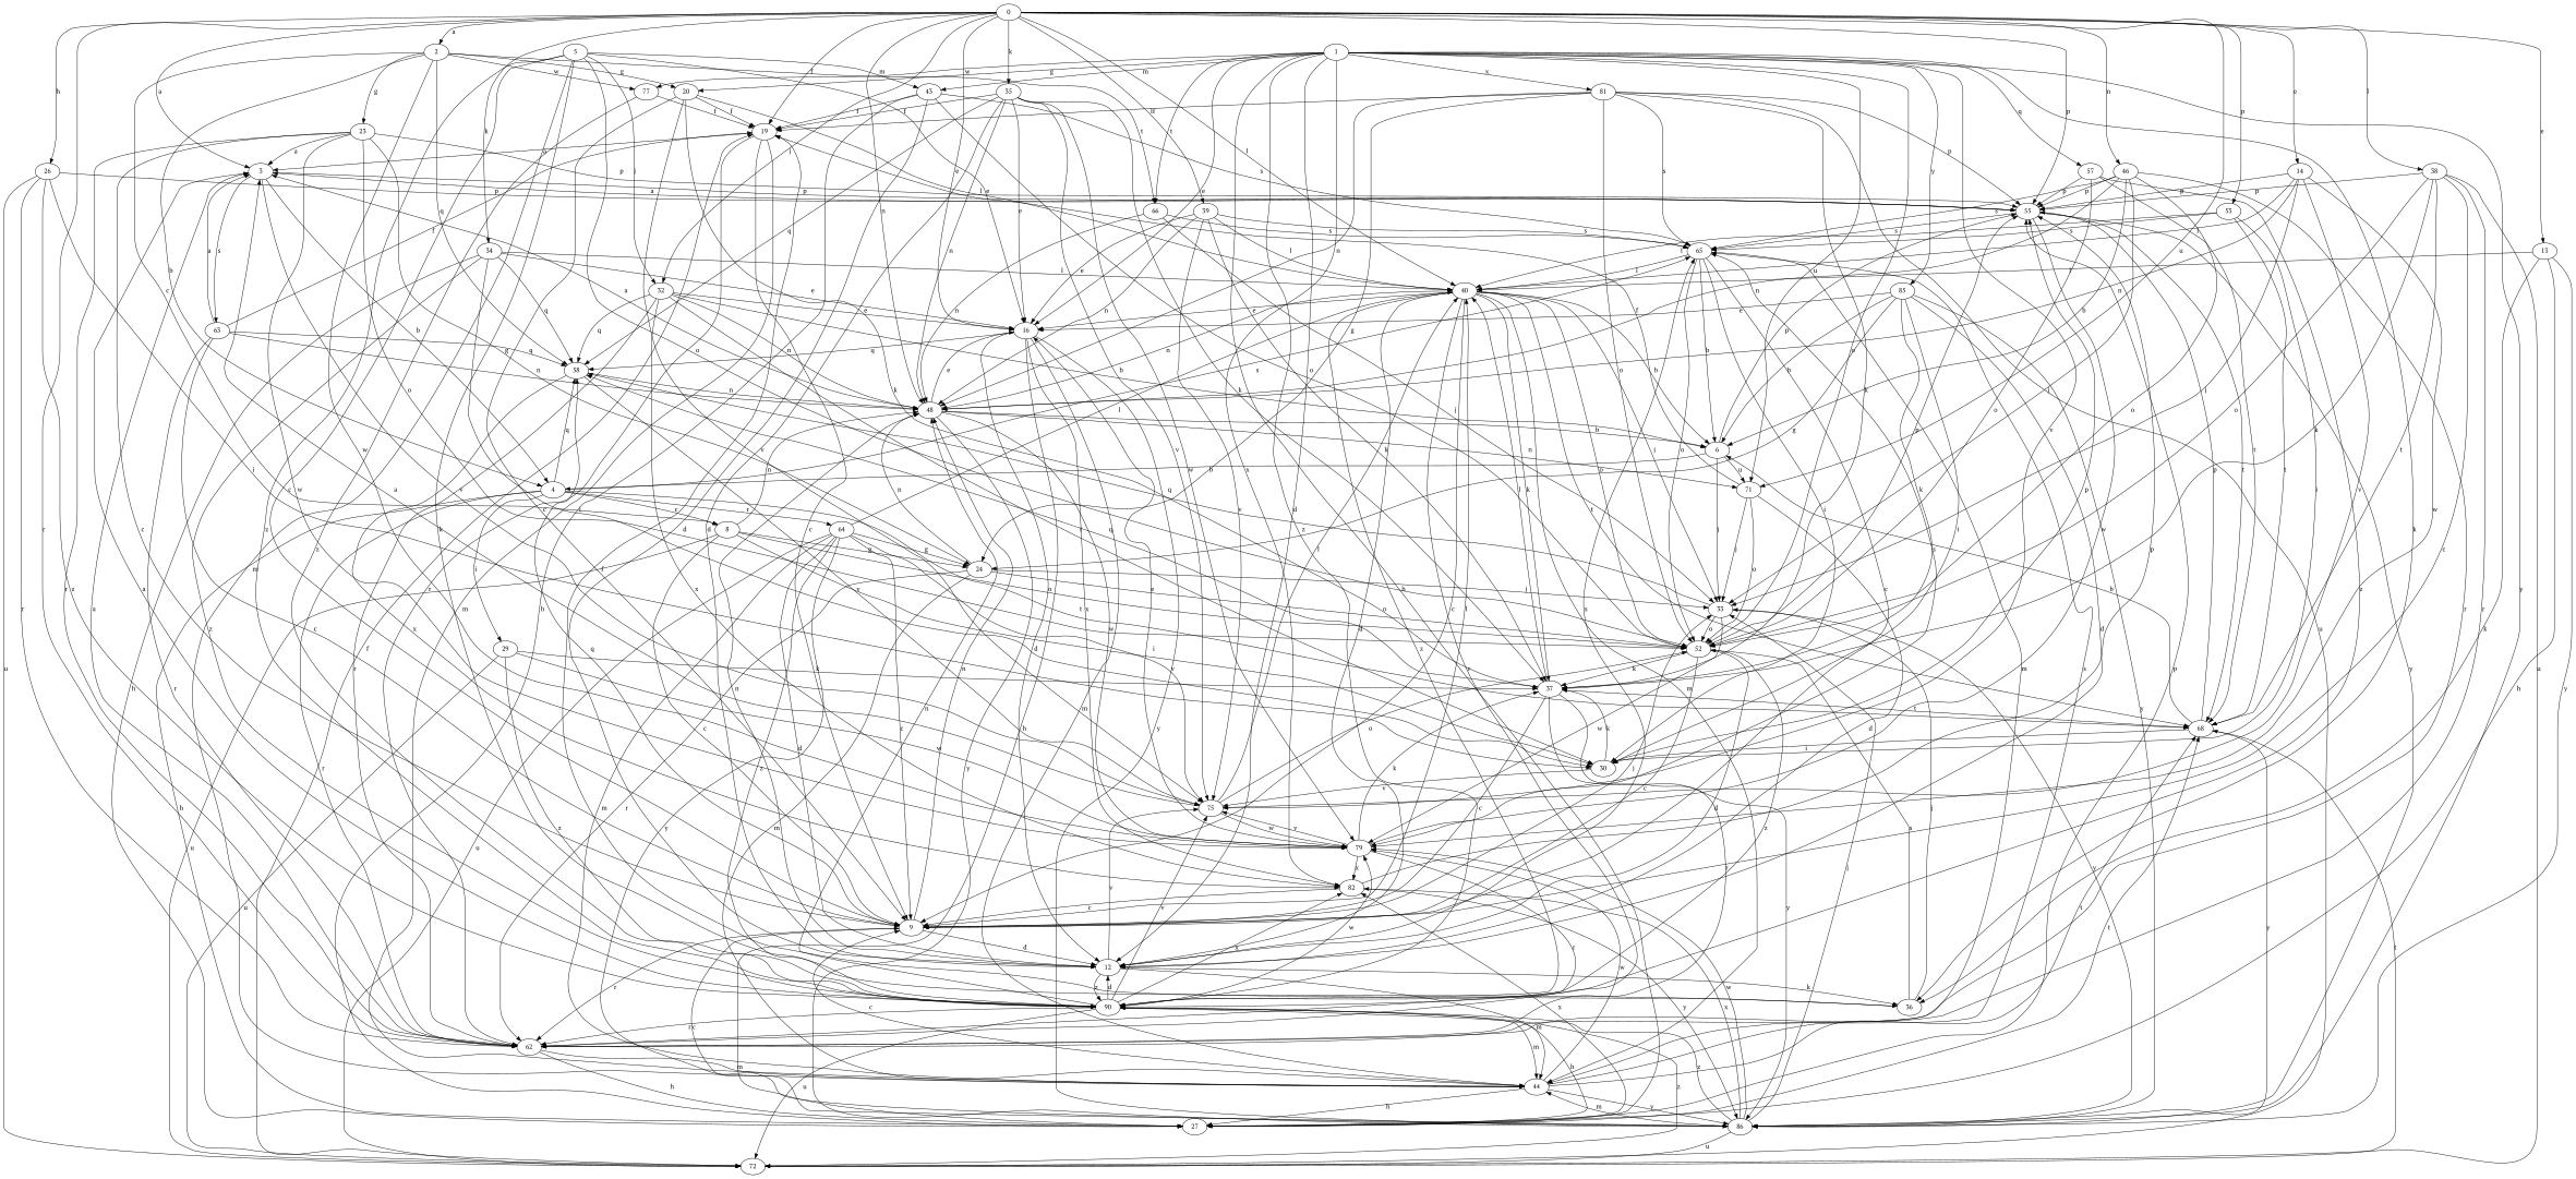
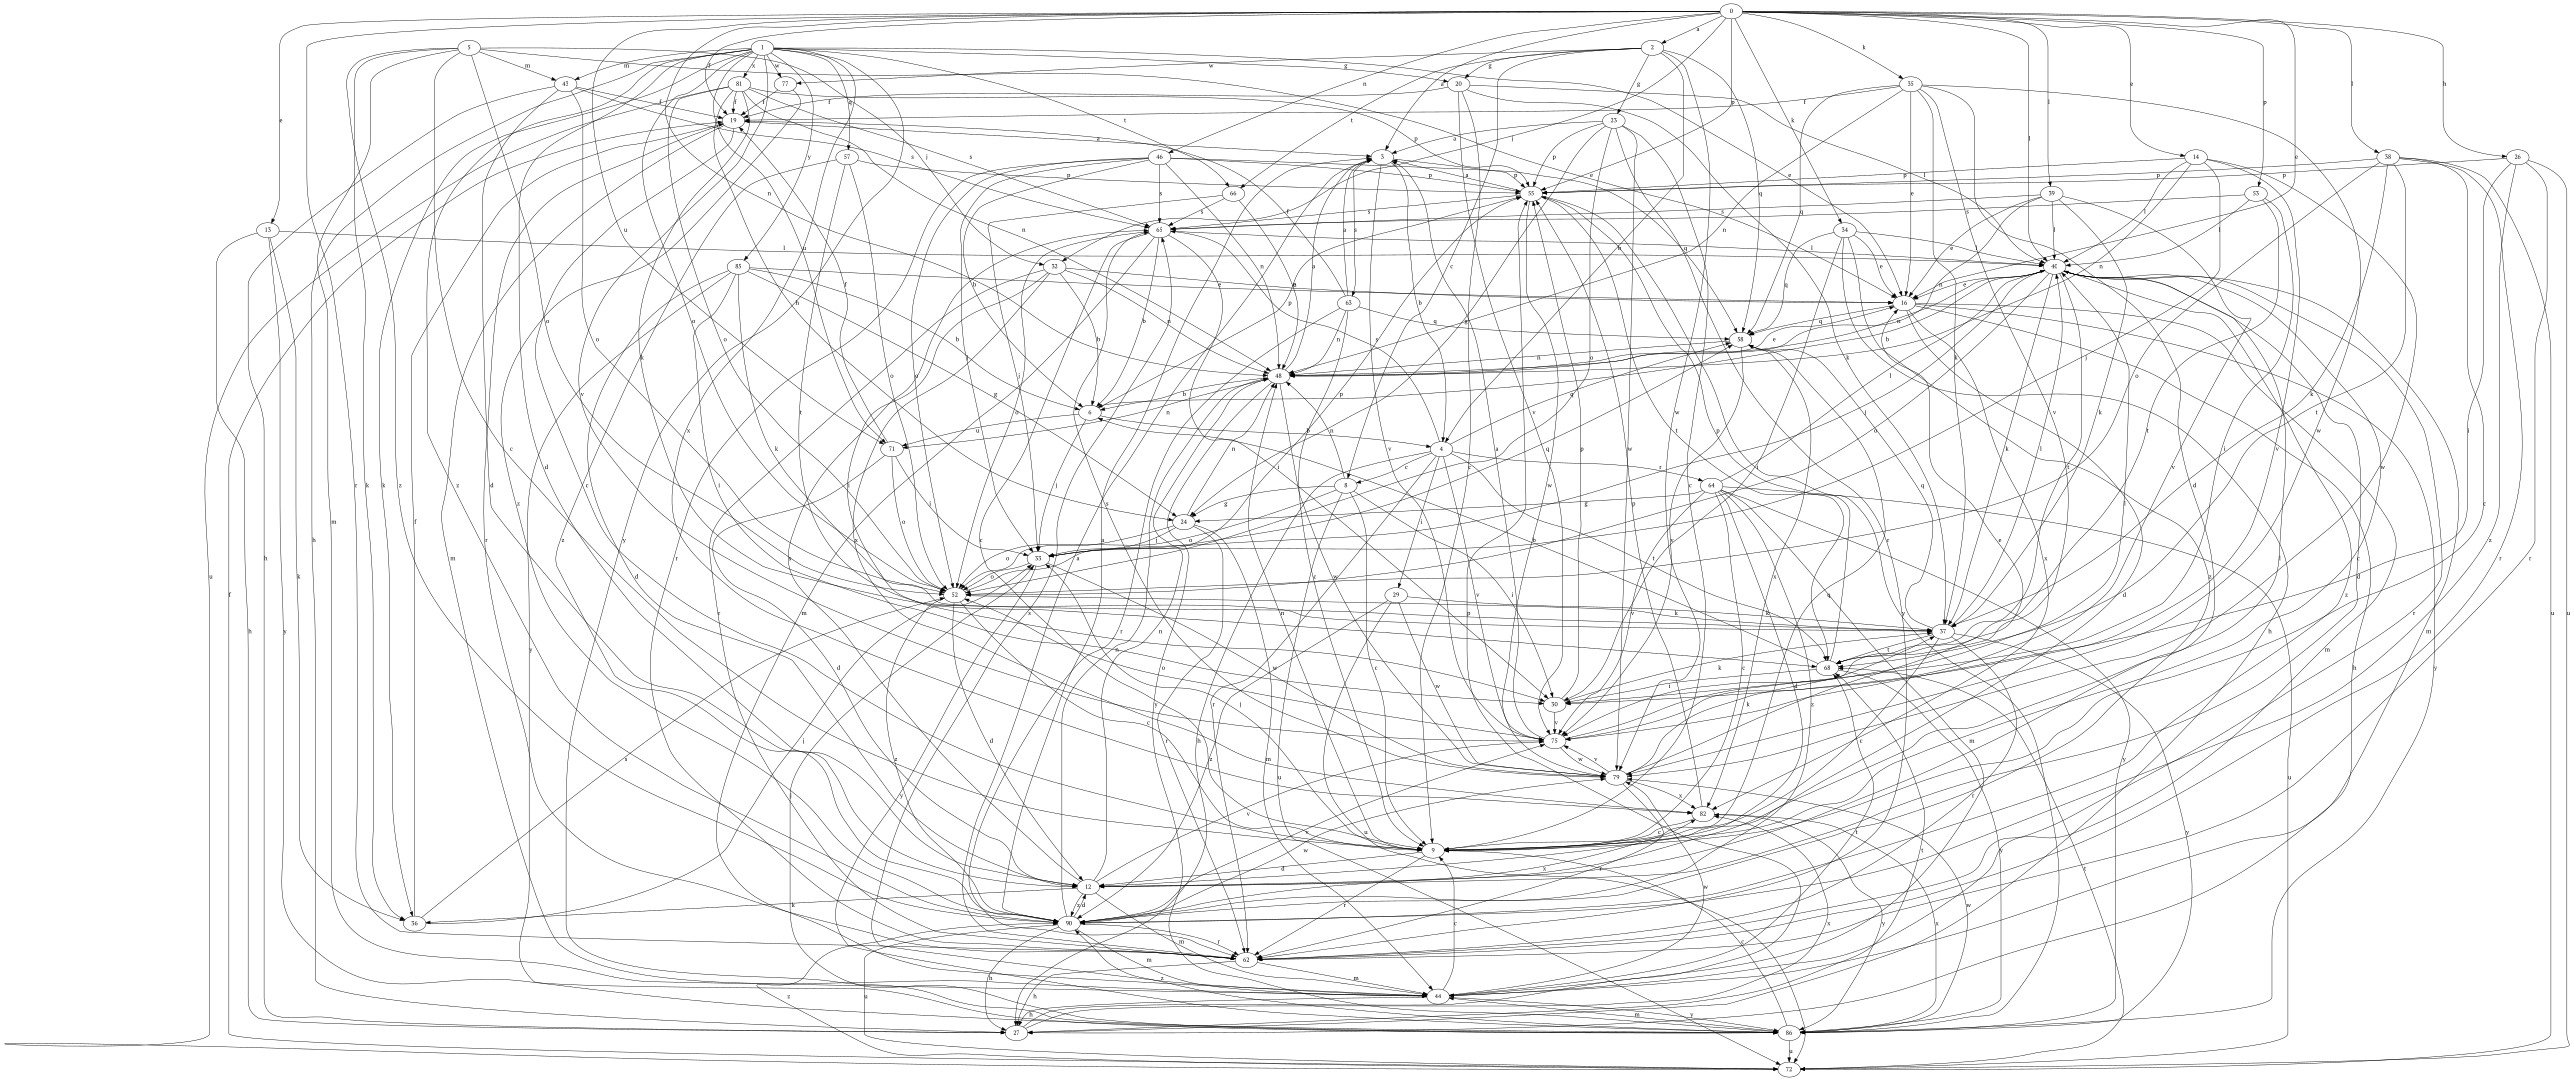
  strict digraph {
    fontname="PT Serif"
    node [fontname="PT Serif"]
    edge [fontname="PT Serif"]
    0
    2
    3
    13
    14
    16
    19
    26
    32
    34
    35
    38
    39
    40
    46
    48
    53
    55
    62
    71
    20
    66
    77
    4
    8
    23
    58
    79
    75
    63
    27
    36
    86
    33
    12
    82
    44
    9
    90
    30
    72
    6
    37
    52
    68
    65
    1
    43
    57
    81
    85
    24
    29
    64
    5
    0 -> 2 [label=a]
    0 -> 3 [label=a]
    0 -> 13 [label=e]
    0 -> 14 [label=e]
    0 -> 16 [label=e]
    0 -> 19 [label=f]
    0 -> 26 [label=h]
    0 -> 32 [label=j]
    0 -> 34 [label=k]
    0 -> 35 [label=k]
    0 -> 38 [label=l]
    0 -> 39 [label=l]
    0 -> 40 [label=l]
    0 -> 46 [label=n]
    0 -> 48 [label=n]
    0 -> 53 [label=p]
    0 -> 55 [label=p]
    0 -> 62 [label=r]
    0 -> 71 [label=u]
    2 -> 20 [label=g]
    2 -> 66 [label=t]
    2 -> 77 [label=w]
    2 -> 4 [label=b]
    2 -> 8 [label=c]
    2 -> 23 [label=g]
    2 -> 58 [label=q]
    2 -> 79 [label=w]
    3 -> 55 [label=p]
    3 -> 4 [label=b]
    3 -> 75 [label=v]
    3 -> 63 [label=s]
    13 -> 40 [label=l]
    13 -> 27 [label=h]
    13 -> 36 [label=k]
    13 -> 86 [label=y]
    14 -> 40 [label=l]
    14 -> 48 [label=n]
    14 -> 55 [label=p]
    14 -> 79 [label=w]
    14 -> 75 [label=v]
    14 -> 33 [label=j]
    16 -> 58 [label=q]
    16 -> 27 [label=h]
    16 -> 86 [label=y]
    16 -> 12 [label=d]
    16 -> 82 [label=x]
    16 -> 44 [label=m]
    19 -> 3 [label=a]
    19 -> 62 [label=r]
    19 -> 44 [label=m]
    19 -> 9 [label=c]
    26 -> 55 [label=p]
    26 -> 62 [label=r]
    26 -> 90 [label=z]
    26 -> 30 [label=i]
    26 -> 72 [label=u]
    32 -> 16 [label=e]
    32 -> 48 [label=n]
    32 -> 62 [label=r]
    32 -> 82 [label=x]
    32 -> 30 [label=i]
    32 -> 6 [label=b]
    34 -> 16 [label=e]
    34 -> 40 [label=l]
    34 -> 58 [label=q]
    34 -> 27 [label=h]
    34 -> 90 [label=z]
    34 -> 30 [label=i]
    35 -> 16 [label=e]
    35 -> 19 [label=f]
    35 -> 48 [label=n]
    35 -> 58 [label=q]
    35 -> 79 [label=w]
    35 -> 75 [label=v]
    35 -> 12 [label=d]
    35 -> 37 [label=k]
    38 -> 55 [label=p]
    38 -> 62 [label=r]
    38 -> 9 [label=c]
    38 -> 72 [label=u]
    38 -> 37 [label=k]
    38 -> 52 [label=o]
    38 -> 68 [label=t]
    39 -> 16 [label=e]
    39 -> 40 [label=l]
    39 -> 48 [label=n]
    39 -> 75 [label=v]
    39 -> 37 [label=k]
    39 -> 65 [label=s]
    40 -> 16 [label=e]
    40 -> 48 [label=n]
    40 -> 62 [label=r]
    40 -> 33 [label=j]
    40 -> 12 [label=d]
    40 -> 44 [label=m]
    40 -> 9 [label=c]
    40 -> 90 [label=z]
    40 -> 6 [label=b]
    40 -> 37 [label=k]
    40 -> 52 [label=o]
    40 -> 68 [label=t]
    46 -> 48 [label=n]
    46 -> 55 [label=p]
    46 -> 62 [label=r]
-   32 -> 58 [label=q]
+   46 -> 58 [label=q]
    46 -> 33 [label=j]
    46 -> 6 [label=b]
    46 -> 52 [label=o]
    46 -> 65 [label=s]
    48 -> 3 [label=a]
    48 -> 16 [label=e]
    48 -> 71 [label=n]
    48 -> 79 [label=w]
    48 -> 86 [label=y]
    48 -> 6 [label=b]
    53 -> 40 [label=l]
    53 -> 30 [label=i]
    53 -> 68 [label=t]
    53 -> 65 [label=s]
    55 -> 3 [label=a]
    55 -> 79 [label=w]
    55 -> 86 [label=y]
    55 -> 68 [label=t]
    55 -> 65 [label=s]
    62 -> 3 [label=a]
    62 -> 27 [label=h]
    62 -> 44 [label=m]
    71 -> 19 [label=f]
    71 -> 33 [label=j]
    71 -> 12 [label=d]
    71 -> 52 [label=o]
    20 -> 19 [label=f]
    20 -> 40 [label=l]
    20 -> 75 [label=v]
    20 -> 9 [label=c]
    20 -> 37 [label=k]
    66 -> 48 [label=n]
    66 -> 33 [label=j]
    66 -> 65 [label=s]
    77 -> 19 [label=f]
    77 -> 90 [label=z]
    4 -> 62 [label=r]
    4 -> 8 [label=c]
    4 -> 58 [label=q]
+   4 -> 75 [label=v]
    4 -> 27 [label=h]
    4 -> 68 [label=t]
    4 -> 65 [label=s]
    4 -> 29 [label=i]
    4 -> 64 [label=r]
    8 -> 48 [label=n]
    8 -> 9 [label=c]
    8 -> 30 [label=i]
    8 -> 72 [label=u]
    8 -> 52 [label=o]
    8 -> 24 [label=g]
    23 -> 3 [label=a]
    23 -> 55 [label=p]
    23 -> 62 [label=r]
    23 -> 79 [label=w]
    23 -> 9 [label=c]
    23 -> 52 [label=o]
    23 -> 24 [label=g]
    58 -> 48 [label=n]
    58 -> 75 [label=v]
    58 -> 82 [label=x]
    79 -> 16 [label=e]
    79 -> 62 [label=r]
    79 -> 75 [label=v]
    79 -> 82 [label=x]
    79 -> 37 [label=k]
    79 -> 65 [label=s]
    75 -> 3 [label=a]
    75 -> 40 [label=l]
    75 -> 79 [label=w]
    75 -> 52 [label=o]
    63 -> 3 [label=a]
    63 -> 19 [label=f]
    63 -> 48 [label=n]
    63 -> 62 [label=r]
    63 -> 58 [label=q]
    63 -> 9 [label=c]
    27 -> 55 [label=p]
    27 -> 82 [label=x]
    27 -> 68 [label=t]
    36 -> 19 [label=f]
    36 -> 33 [label=j]
    36 -> 52 [label=s]
    86 -> 79 [label=w]
    86 -> 33 [label=j]
    86 -> 82 [label=x]
    86 -> 44 [label=m]
    86 -> 9 [label=c]
    86 -> 90 [label=z]
    86 -> 72 [label=u]
    33 -> 58 [label=q]
    33 -> 79 [label=w]
    33 -> 86 [label=y]
    33 -> 52 [label=o]
    12 -> 48 [label=n]
    12 -> 75 [label=v]
    12 -> 36 [label=k]
    12 -> 44 [label=m]
    12 -> 90 [label=z]
    12 -> 65 [label=s]
    82 -> 55 [label=p]
    82 -> 86 [label=y]
    82 -> 9 [label=c]
    44 -> 79 [label=w]
    44 -> 27 [label=h]
    44 -> 86 [label=y]
    44 -> 9 [label=c]
    44 -> 68 [label=t]
    44 -> 65 [label=s]
    9 -> 40 [label=l]
    9 -> 48 [label=n]
    9 -> 62 [label=r]
    9 -> 58 [label=q]
    9 -> 33 [label=j]
    9 -> 12 [label=d]
    90 -> 3 [label=a]
    90 -> 48 [label=n]
    90 -> 62 [label=r]
    90 -> 79 [label=w]
    90 -> 75 [label=v]
    90 -> 27 [label=h]
    90 -> 12 [label=d]
    90 -> 82 [label=x]
    90 -> 44 [label=m]
    90 -> 72 [label=u]
    30 -> 55 [label=p]
    30 -> 75 [label=v]
    30 -> 37 [label=k]
    72 -> 19 [label=f]
    72 -> 90 [label=z]
    72 -> 68 [label=t]
    6 -> 55 [label=p]
    6 -> 71 [label=u]
    6 -> 4 [label=b]
    6 -> 33 [label=j]
    37 -> 40 [label=l]
    37 -> 62 [label=r]
    37 -> 58 [label=q]
    37 -> 86 [label=y]
    37 -> 9 [label=c]
    37 -> 68 [label=t]
    52 -> 55 [label=p]
    52 -> 12 [label=d]
    52 -> 9 [label=c]
    52 -> 90 [label=z]
    52 -> 37 [label=k]
    68 -> 55 [label=p]
    68 -> 86 [label=y]
    68 -> 30 [label=i]
    68 -> 6 [label=b]
    65 -> 40 [label=l]
    65 -> 44 [label=m]
    65 -> 9 [label=c]
    65 -> 30 [label=i]
    65 -> 6 [label=b]
    65 -> 52 [label=o]
    1 -> 16 [label=e]
    1 -> 71 [label=u]
    1 -> 20 [label=g]
    1 -> 66 [label=t]
    1 -> 77 [label=w]
    1 -> 75 [label=v]
    1 -> 27 [label=h]
    1 -> 36 [label=k]
    1 -> 86 [label=y]
    1 -> 12 [label=d]
    1 -> 82 [label=x]
    1 -> 90 [label=z]
    1 -> 52 [label=o]
    1 -> 43 [label=m]
    1 -> 57 [label=q]
    1 -> 81 [label=x]
    1 -> 85 [label=y]
    43 -> 19 [label=f]
    43 -> 27 [label=h]
    43 -> 12 [label=d]
    43 -> 52 [label=o]
    43 -> 65 [label=s]
    57 -> 55 [label=p]
    57 -> 90 [label=z]
    57 -> 52 [label=o]
    57 -> 68 [label=t]
    81 -> 19 [label=f]
    81 -> 48 [label=n]
    81 -> 55 [label=p]
    81 -> 72 [label=u]
    81 -> 37 [label=k]
    81 -> 52 [label=o]
    81 -> 65 [label=s]
-   81 -> 24 [label=g]
+   81 -> 24 [label=h]
    85 -> 16 [label=e]
    85 -> 86 [label=y]
    85 -> 12 [label=d]
    85 -> 30 [label=i]
    85 -> 6 [label=b]
    85 -> 37 [label=k]
    85 -> 24 [label=g]
    24 -> 48 [label=n]
    24 -> 62 [label=r]
    24 -> 33 [label=j]
    24 -> 44 [label=m]
    24 -> 52 [label=o]
    29 -> 79 [label=w]
    29 -> 90 [label=z]
    29 -> 72 [label=u]
    29 -> 37 [label=k]
    64 -> 40 [label=l]
    64 -> 75 [label=v]
    64 -> 86 [label=y]
    64 -> 12 [label=d]
    64 -> 44 [label=m]
    64 -> 9 [label=c]
    64 -> 90 [label=z]
    64 -> 72 [label=u]
    64 -> 24 [label=g]
    5 -> 16 [label=e]
    5 -> 32 [label=j]
    5 -> 36 [label=k]
    5 -> 44 [label=m]
    5 -> 9 [label=c]
    5 -> 90 [label=z]
    5 -> 52 [label=o]
    5 -> 43 [label=m]
  }
